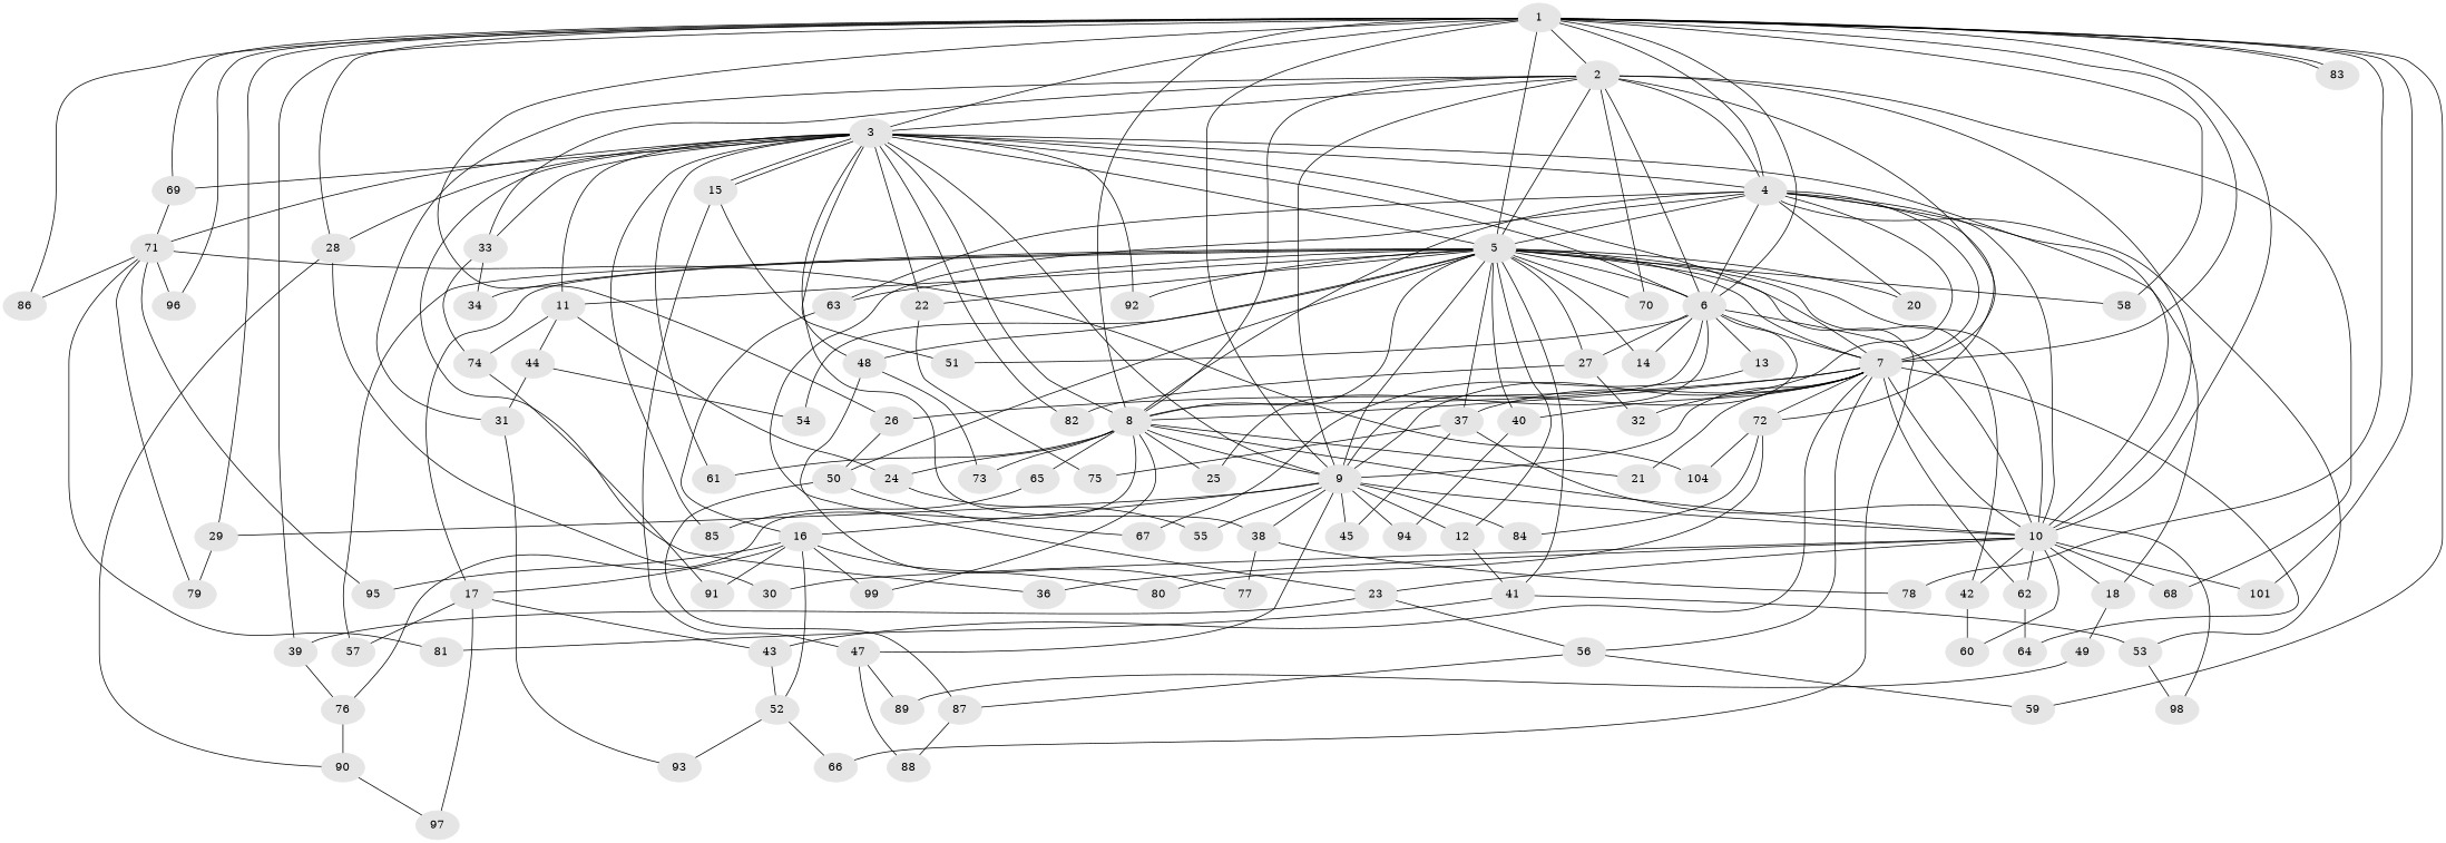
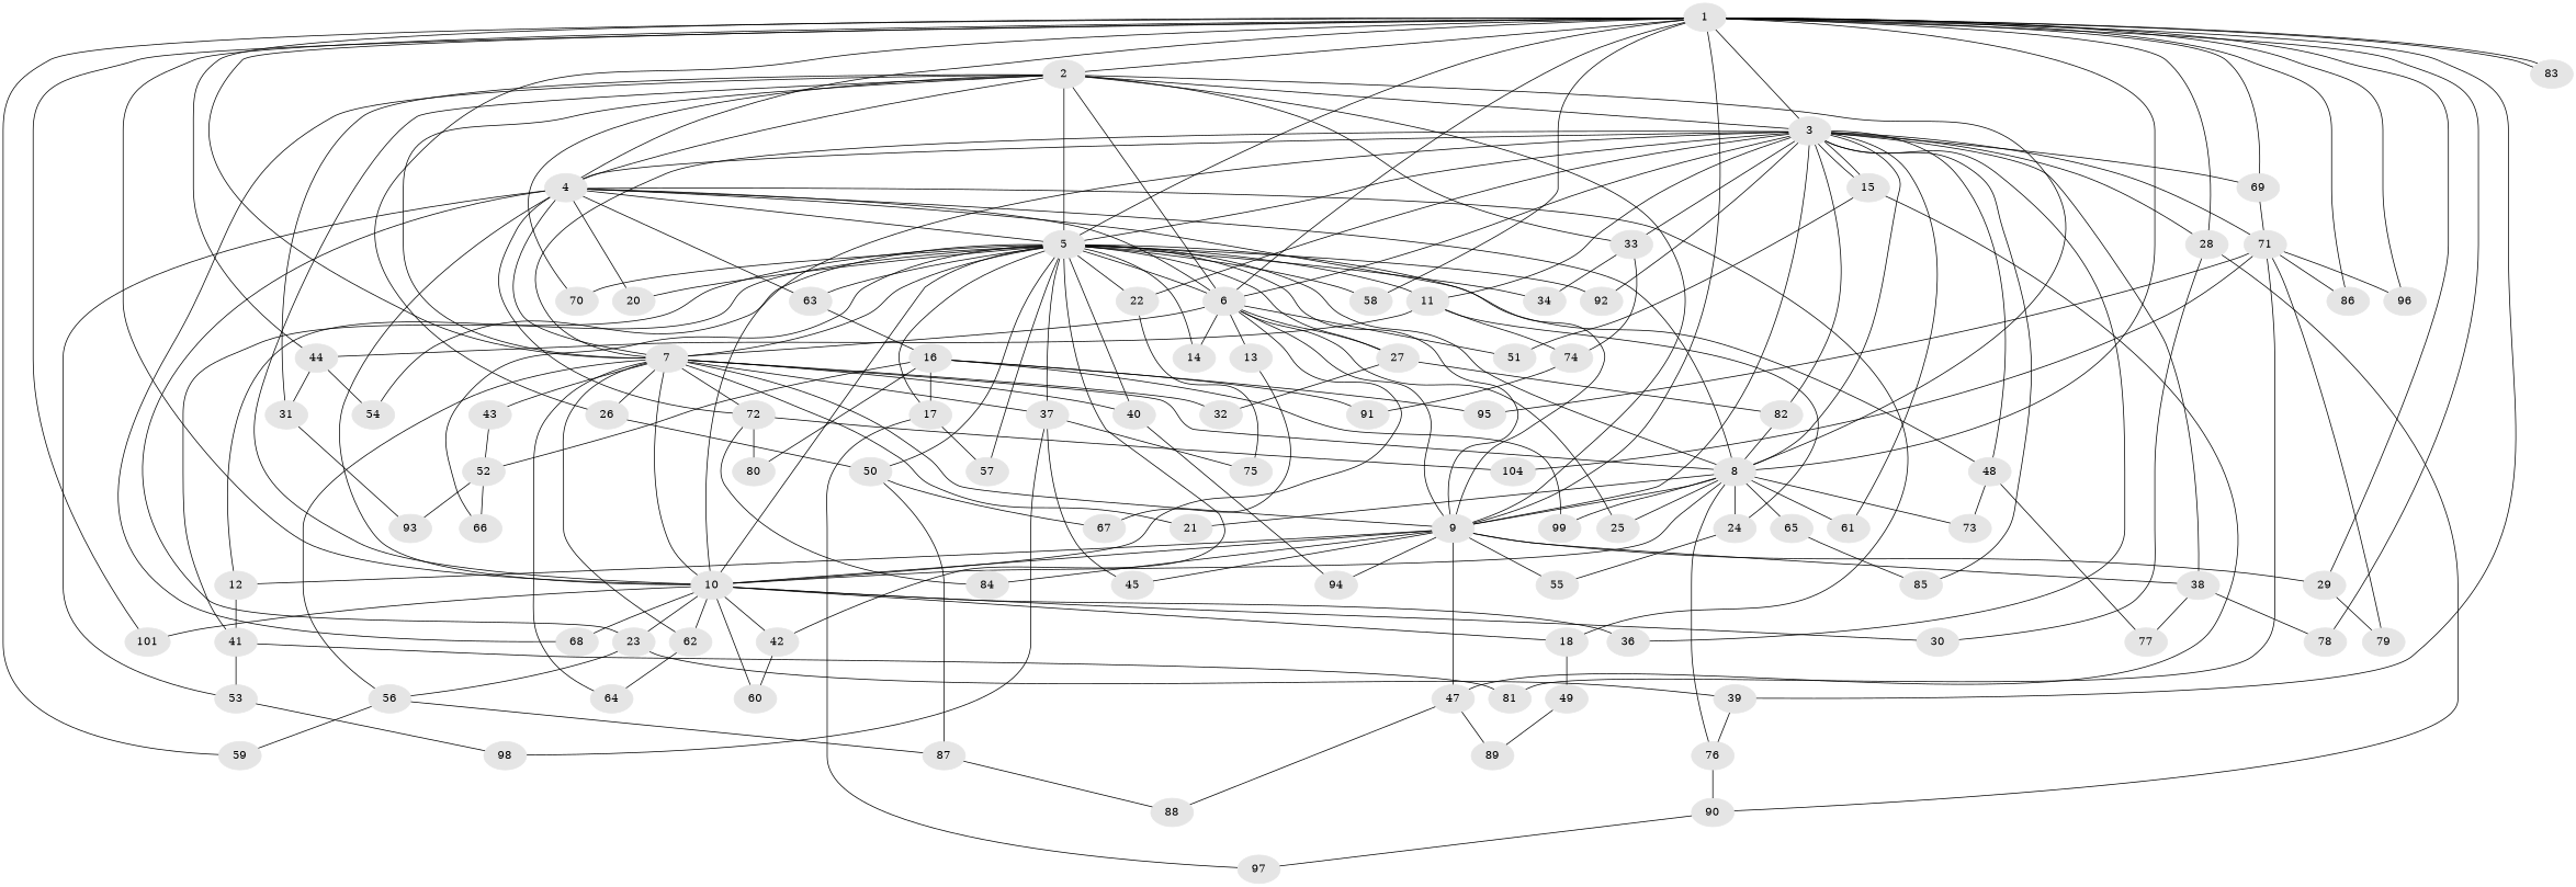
  graph {
    node [color=gray90 style=filled]
    1
    2
    3
    4
    5
    6
    7
    8
    9
    10
    26
    28
    29
    39
    44
    58
    59
    69
    78
    83
    86
    96
    101
    31
    33
    68
    70
    11
    15
    22
    36
    38
    48
    61
    71
    82
    85
    92
    18
    20
    23
    53
    63
    72
    12
    14
    17
    27
    34
    37
    40
    41
    42
    50
    54
    57
    66
    13
    25
    51
    21
    32
    43
    56
    62
    64
    24
    65
    73
    76
    99
    16
    45
    47
    55
    84
    94
    30
    60
    90
    79
    93
    74
    75
    77
    95
    81
    n88 [label=104]
    49
    98
    80
    67
    97
    87
    52
    91
    88
    89
    1 -- 2
    1 -- 3
    1 -- 4
    1 -- 5
    1 -- 6
    1 -- 7
    1 -- 8
    1 -- 9
    1 -- 10
    1 -- 26
    1 -- 28
    1 -- 29
    1 -- 39
+   1 -- 44
    1 -- 58
    1 -- 59
    1 -- 69
    1 -- 78
    1 -- 83
    1 -- 83
    1 -- 86
    1 -- 96
    1 -- 101
    2 -- 3
    2 -- 4
    2 -- 5
    2 -- 6
    2 -- 7
    2 -- 8
    2 -- 9
    2 -- 10
    2 -- 31
    2 -- 33
    2 -- 68
    2 -- 70
    3 -- 4
    3 -- 5
    3 -- 6
    3 -- 7
    3 -- 8
    3 -- 9
    3 -- 10
    3 -- 28
    3 -- 69
    3 -- 33
    3 -- 11
    3 -- 15
    3 -- 15
    3 -- 22
    3 -- 36
    3 -- 38
    3 -- 48
    3 -- 61
    3 -- 71
    3 -- 82
    3 -- 85
    3 -- 92
    4 -- 5
    4 -- 6
    4 -- 7
    4 -- 8
    4 -- 9
    4 -- 10
    4 -- 18
    4 -- 20
    4 -- 23
    4 -- 53
    4 -- 63
    4 -- 72
    5 -- 6
    5 -- 7
    5 -- 8
    5 -- 9
    5 -- 10
    5 -- 58
    5 -- 70
    5 -- 11
    5 -- 22
    5 -- 48
    5 -- 92
    5 -- 20
    5 -- 63
    5 -- 12
    5 -- 14
    5 -- 17
    5 -- 27
    5 -- 34
    5 -- 37
    5 -- 40
    5 -- 41
    5 -- 42
    5 -- 50
    5 -- 54
    5 -- 57
    5 -- 66
    6 -- 7
-   6 -- 8
+   82 -- 8
    6 -- 9
    6 -- 10
    6 -- 14
    6 -- 27
    6 -- 13
    6 -- 25
    6 -- 51
    7 -- 8
    7 -- 9
    7 -- 10
    7 -- 26
    7 -- 72
    7 -- 37
    7 -- 40
    7 -- 21
    7 -- 32
    7 -- 43
    7 -- 56
    7 -- 62
    7 -- 64
    8 -- 9
    8 -- 10
    8 -- 61
    8 -- 25
    8 -- 21
    8 -- 24
    8 -- 65
    8 -- 73
    8 -- 76
    8 -- 99
    9 -- 10
    9 -- 29
    9 -- 38
    9 -- 12
-   9 -- 16
    9 -- 45
    9 -- 47
    9 -- 55
    9 -- 84
    9 -- 94
    10 -- 101
    10 -- 68
    10 -- 36
    10 -- 18
    10 -- 23
    10 -- 42
    10 -- 62
    10 -- 30
    10 -- 60
    26 -- 50
    28 -- 30
    28 -- 90
    29 -- 79
    39 -- 76
    44 -- 31
    44 -- 54
    69 -- 71
    31 -- 93
    33 -- 34
    33 -- 74
    11 -- 44
    11 -- 24
    11 -- 74
    15 -- 51
    15 -- 47
    22 -- 75
    38 -- 78
    38 -- 77
    48 -- 73
    48 -- 77
    71 -- 86
    71 -- 96
    71 -- 79
    71 -- 95
    71 -- 81
    71 -- n88
    18 -- 49
    23 -- 39
    23 -- 56
    53 -- 98
    63 -- 16
    72 -- 84
    72 -- n88
    72 -- 80
    12 -- 41
    17 -- 57
-   17 -- 43
    17 -- 97
    27 -- 82
    27 -- 32
    37 -- 45
    37 -- 75
    37 -- 98
    40 -- 94
    41 -- 53
    41 -- 81
    42 -- 60
    50 -- 67
    50 -- 87
    13 -- 67
    43 -- 52
    56 -- 59
    56 -- 87
    62 -- 64
    24 -- 55
    65 -- 85
    76 -- 90
    16 -- 17
    16 -- 99
    16 -- 95
    16 -- 80
    16 -- 52
    16 -- 91
    47 -- 88
    47 -- 89
    90 -- 97
    74 -- 91
    49 -- 89
    87 -- 88
    52 -- 66
    52 -- 93
  }
